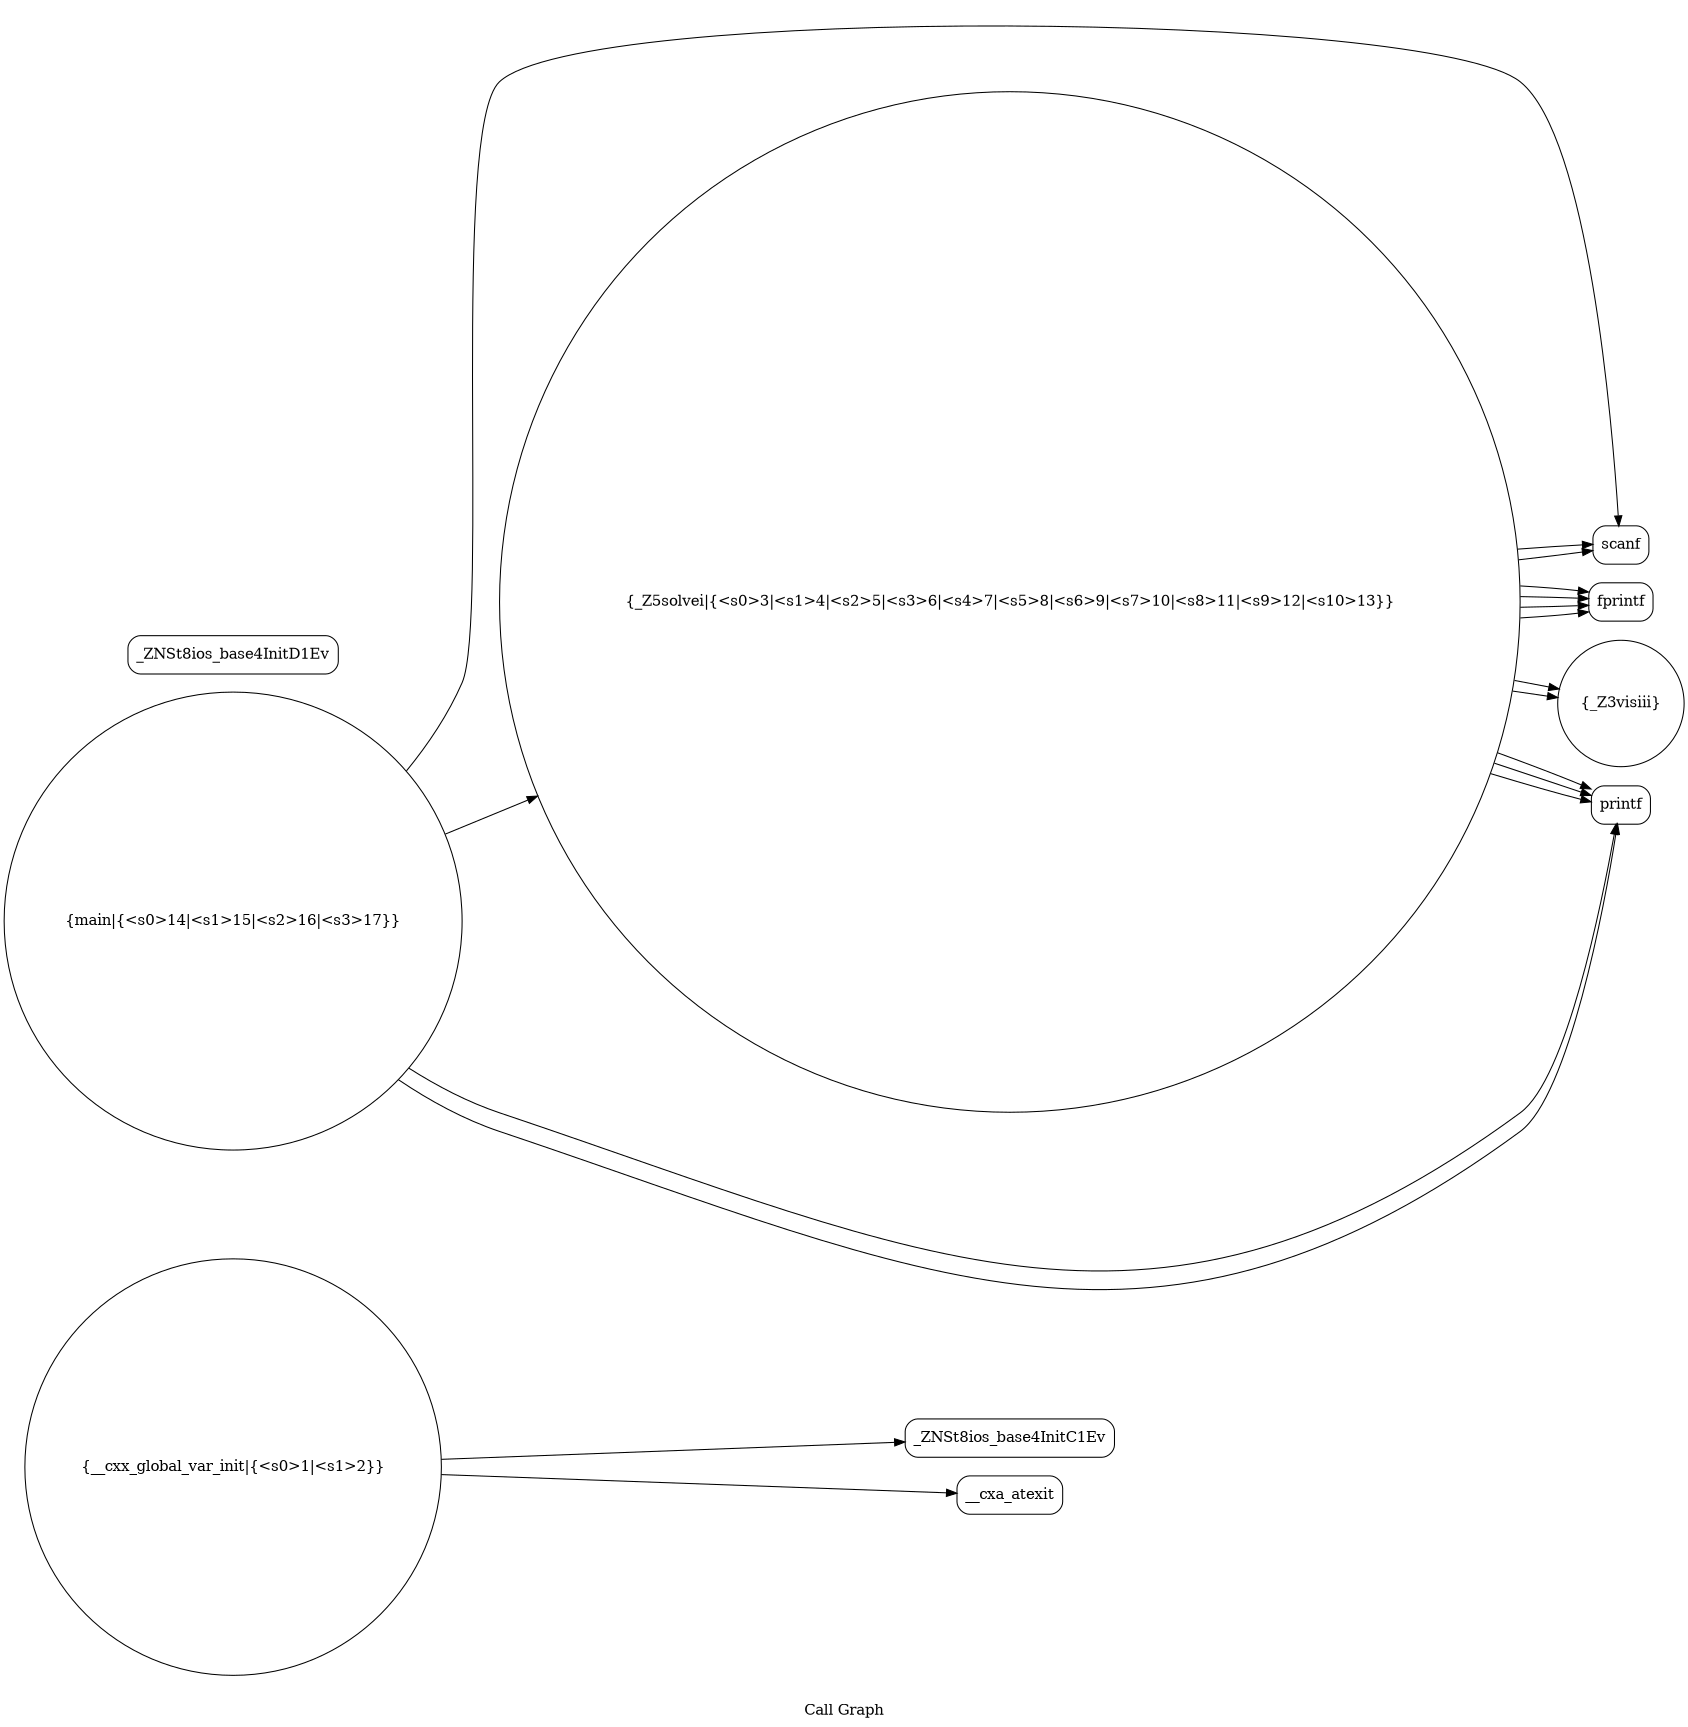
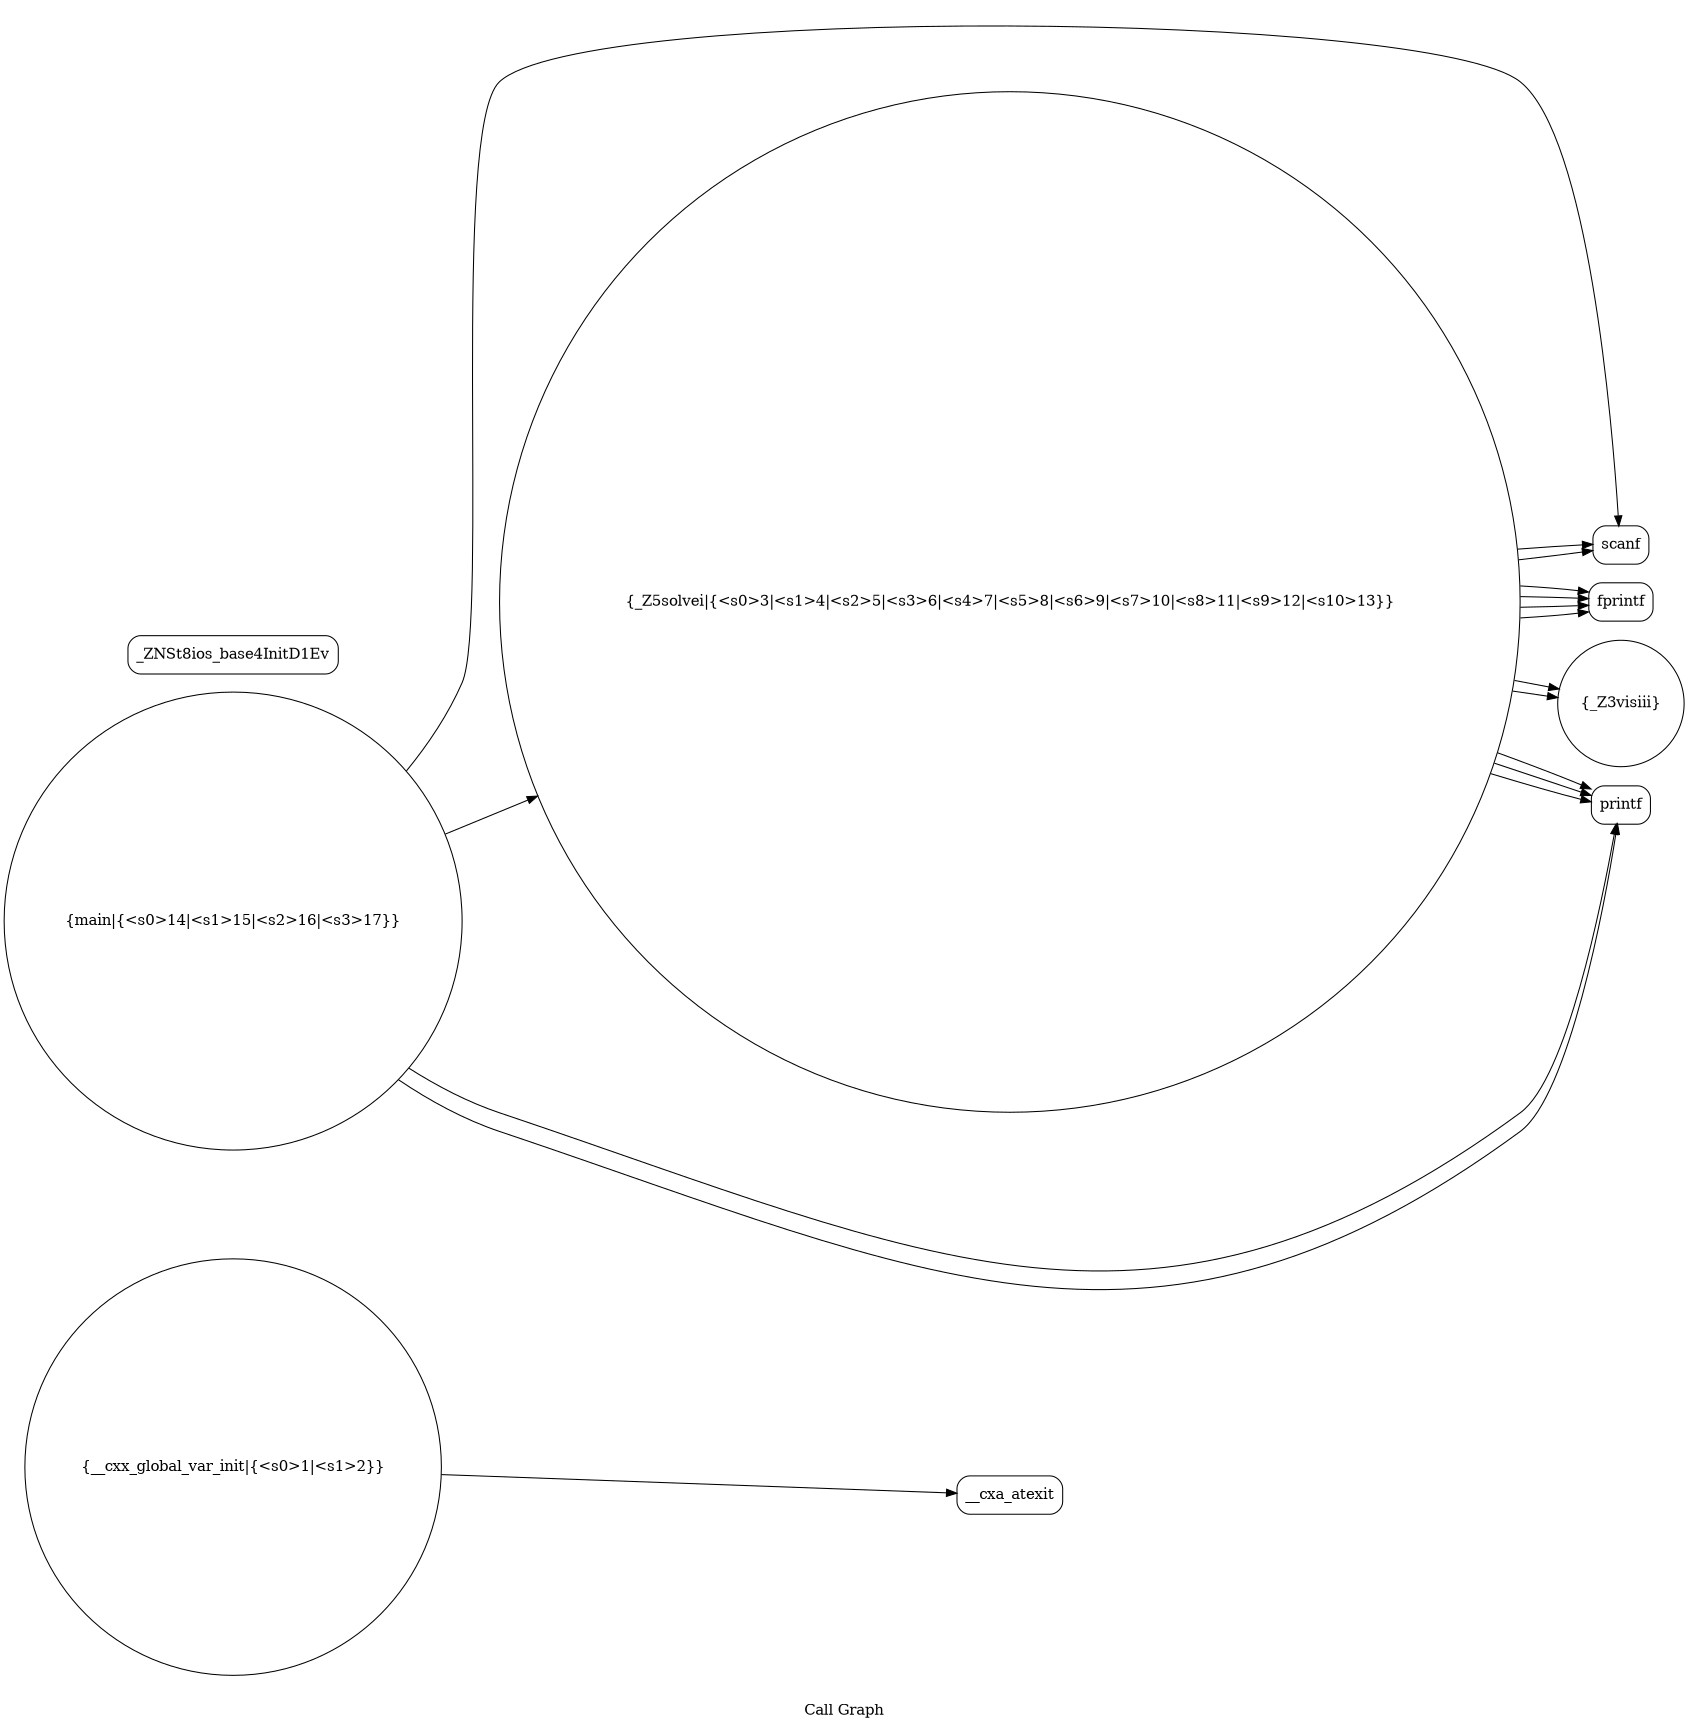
  digraph {
    label="Call Graph"
    rankdir=LR
    node [shape=Mrecord]
    edge [color=black tailport=s0]
    n1 [label="{__cxx_global_var_init|{<s0>1|<s1>2}}" shape=circle]
-   n2 [label="{_ZNSt8ios_base4InitC1Ev}"]
    n3 [label="{__cxa_atexit}"]
    n4 [label="{fprintf}"]
    n5 [label="{_ZNSt8ios_base4InitD1Ev}"]
    n6 [label="{main|{<s0>14|<s1>15|<s2>16|<s3>17}}" shape=circle]
    n7 [label="{scanf}"]
    n8 [label="{printf}"]
    n9 [label="{_Z5solvei|{<s0>3|<s1>4|<s2>5|<s3>6|<s4>7|<s5>8|<s6>9|<s7>10|<s8>11|<s9>12|<s10>13}}" shape=circle]
    n10 [label="{_Z3visiii}" shape=circle]
-   n1 -> n2
    n1 -> n3 [tailport=s1]
    n6 -> n7
    n6 -> n8 [tailport=s1]
    n6 -> n8 [tailport=s3]
    n6 -> n9 [tailport=s2]
    n9 -> n4 [tailport=s2]
    n9 -> n4 [tailport=s5]
    n9 -> n4 [tailport=s6]
    n9 -> n4 [tailport=s10]
    n9 -> n7
    n9 -> n7 [tailport=s1]
    n9 -> n8 [tailport=s7]
    n9 -> n8 [tailport=s8]
    n9 -> n8 [tailport=s9]
    n9 -> n10 [tailport=s3]
    n9 -> n10 [tailport=s4]
  }
